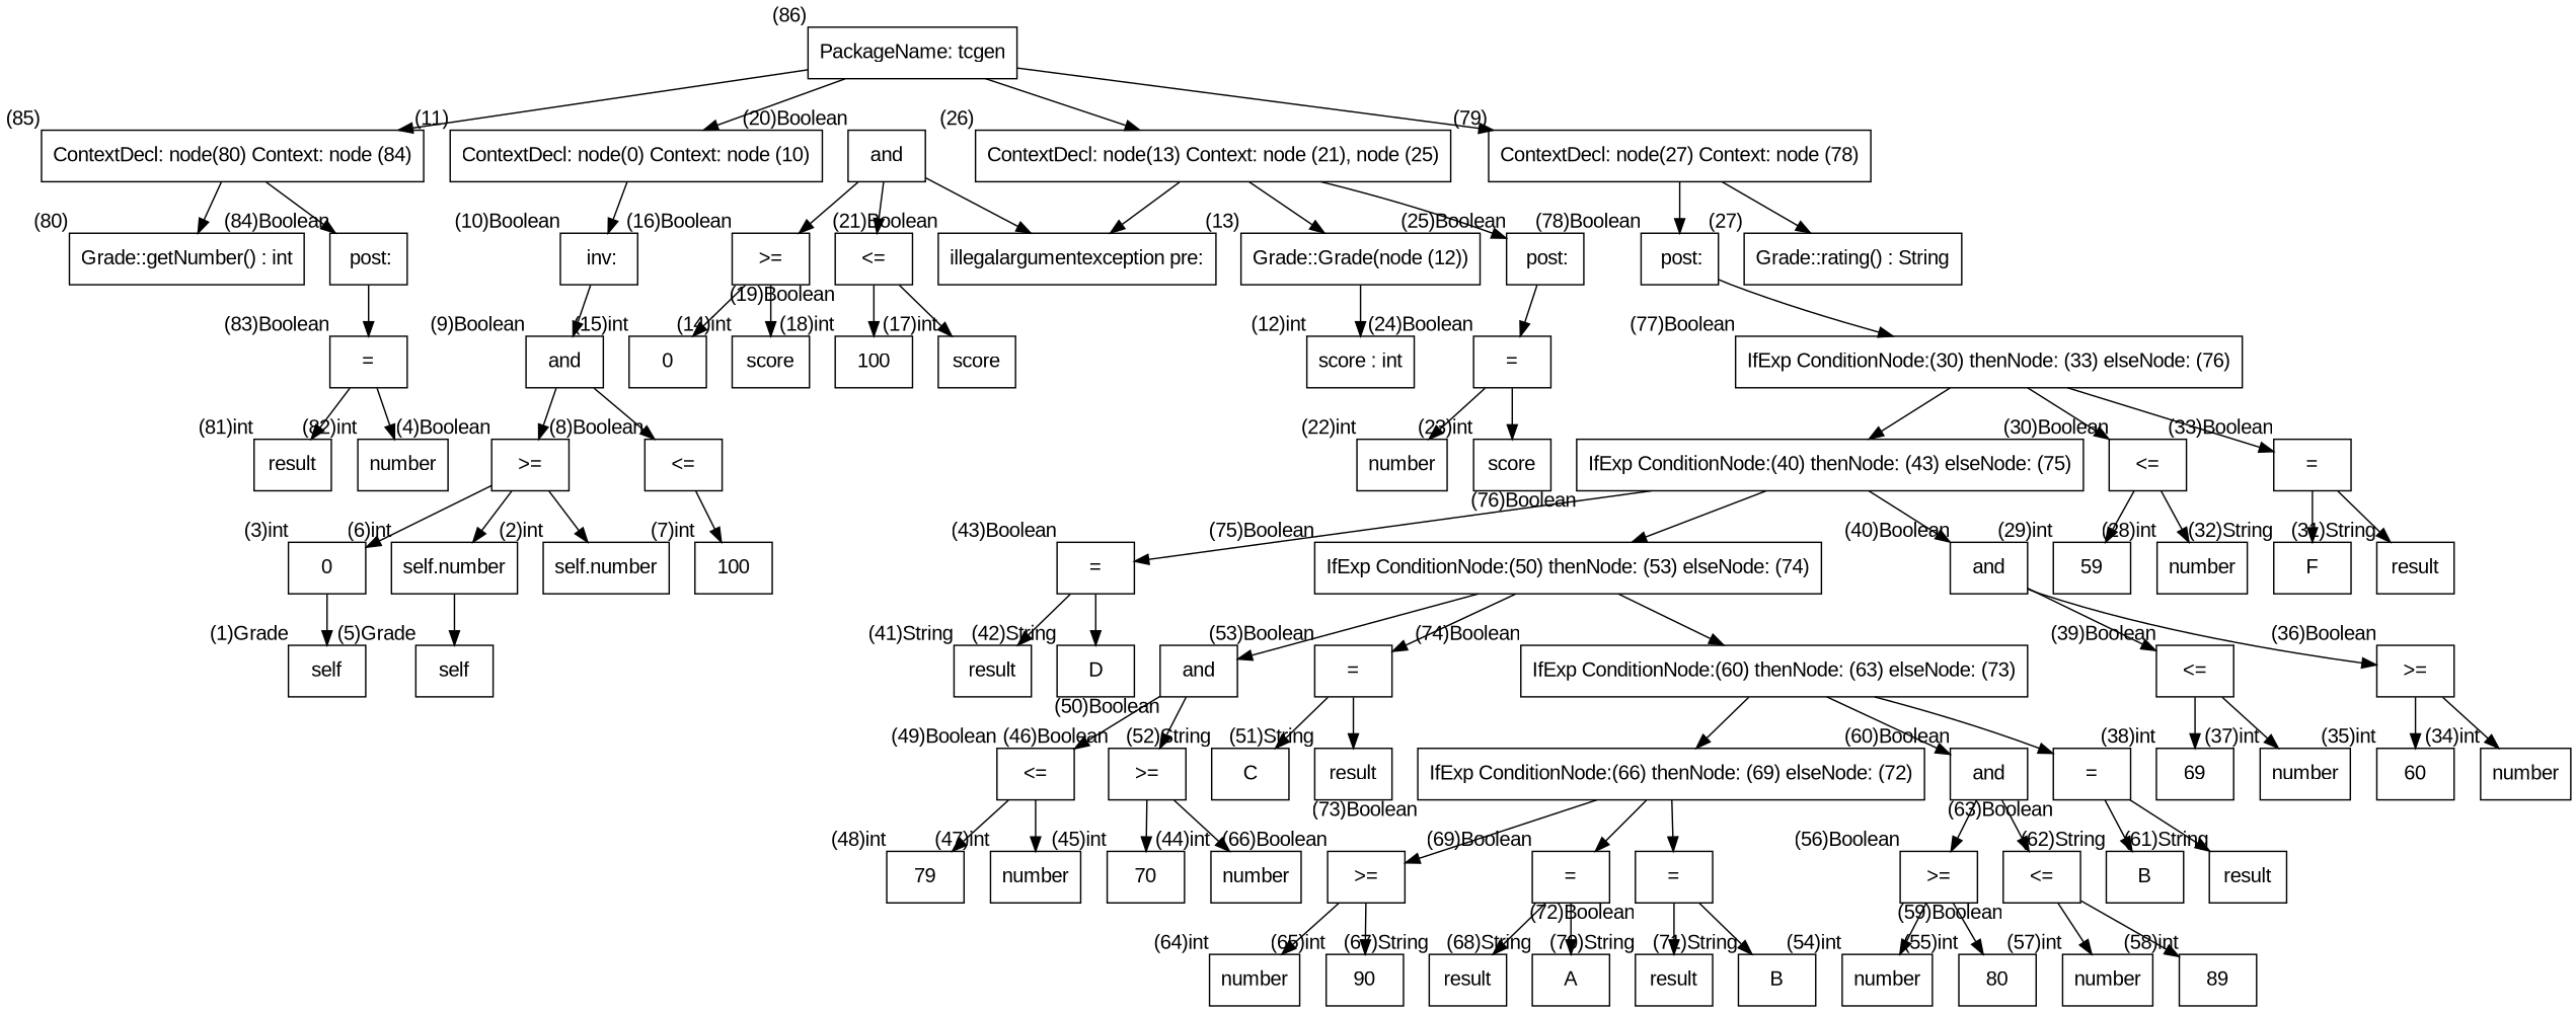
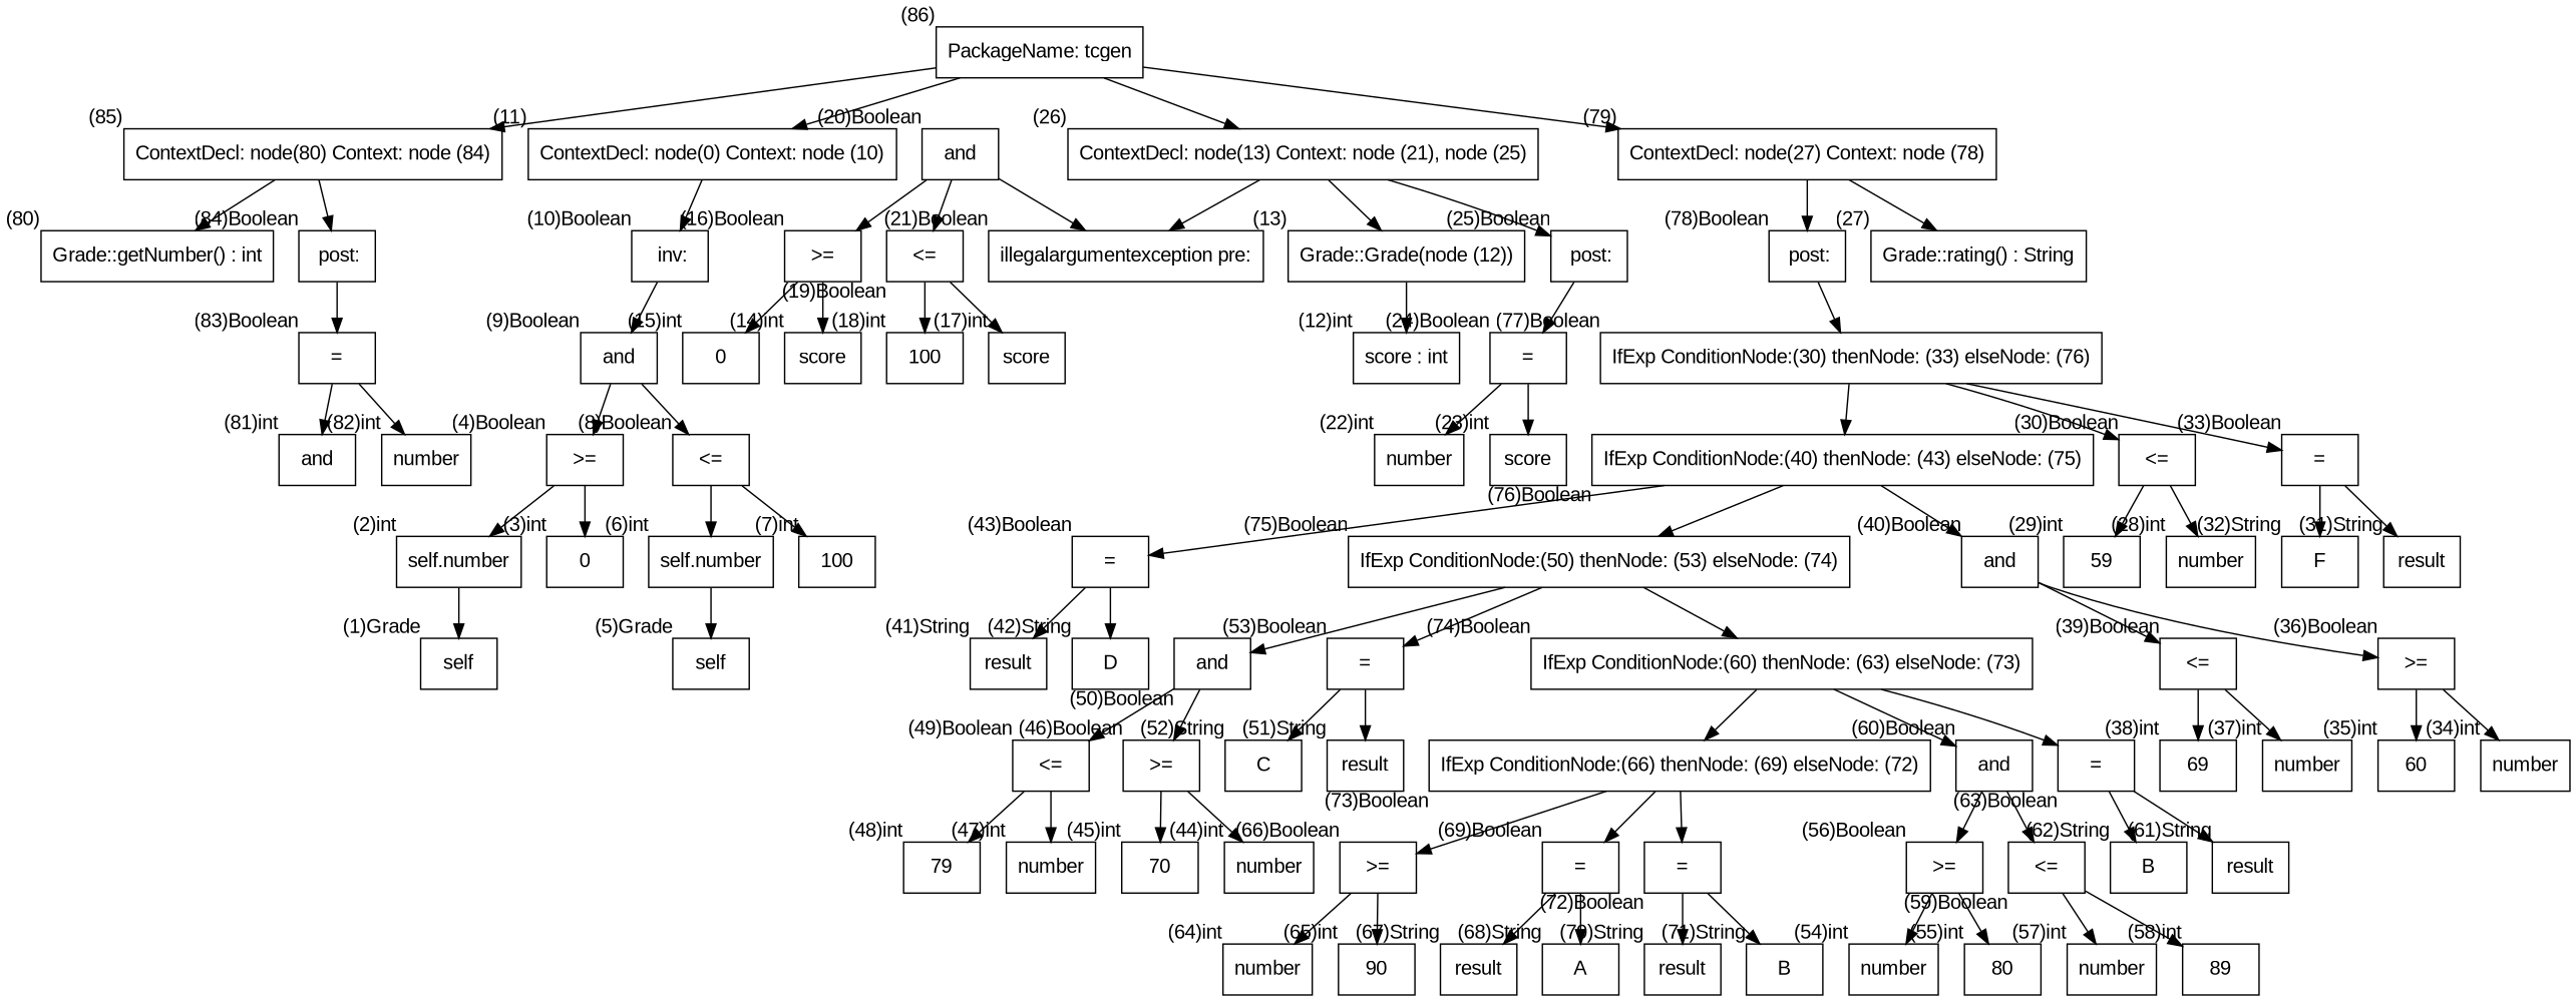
  digraph {
    fontname="Liberation Sans"
    node [fontname="Liberation Sans" shape=box]
    edge [fontname="Liberation Sans"]
    n1 [label="PackageName: tcgen" xlabel="(86)"]
    n2 [label="ContextDecl: node(0) Context: node (10)" xlabel="(11)"]
    n3 [label="ContextDecl: node(13) Context: node (21), node (25)" xlabel="(26)"]
    n4 [label="ContextDecl: node(27) Context: node (78)" xlabel="(79)"]
    n5 [label="ContextDecl: node(80) Context: node (84)" xlabel="(85)"]
    n6 [label=" inv:" xlabel="(10)Boolean"]
    n7 [label="Grade::Grade(node (12))" xlabel="(13)"]
    n8 [label="illegalargumentexception pre:" xlabel="(21)Boolean"]
    n9 [label=" post:" xlabel="(25)Boolean"]
    n10 [label="Grade::rating() : String" xlabel="(27)"]
    n11 [label=" post:" xlabel="(78)Boolean"]
    n12 [label="Grade::getNumber() : int" xlabel="(80)"]
    n13 [label=" post:" xlabel="(84)Boolean"]
    n14 [label=and xlabel="(9)Boolean"]
    n15 [label="score : int" xlabel="(12)int"]
    n16 [label="=" xlabel="(24)Boolean"]
    n17 [label="IfExp ConditionNode:(30) thenNode: (33) elseNode: (76)" xlabel="(77)Boolean"]
    n18 [label="=" xlabel="(83)Boolean"]
    n19 [label=">=" xlabel="(4)Boolean"]
    n20 [label="<=" xlabel="(8)Boolean"]
    n21 [label=and xlabel="(20)Boolean"]
    n22 [label=">=" xlabel="(16)Boolean"]
    n23 [label="<=" xlabel="(19)Boolean"]
    n24 [label=number xlabel="(22)int"]
    n25 [label=score xlabel="(23)int"]
    n26 [label="<=" xlabel="(30)Boolean"]
    n27 [label="=" xlabel="(33)Boolean"]
    n28 [label="IfExp ConditionNode:(40) thenNode: (43) elseNode: (75)" xlabel="(76)Boolean"]
-   n29 [label=result xlabel="(81)int"]
+   n29 [label=and xlabel="(81)int"]
    n30 [label=number xlabel="(82)int"]
    n31 [label="self.number" xlabel="(2)int"]
    n32 [label=0 xlabel="(3)int"]
    n33 [label="self.number" xlabel="(6)int"]
    n34 [label=100 xlabel="(7)int"]
    n35 [label=score xlabel="(14)int"]
    n36 [label=0 xlabel="(15)int"]
    n37 [label=score xlabel="(17)int"]
    n38 [label=100 xlabel="(18)int"]
    n39 [label=number xlabel="(28)int"]
    n40 [label=59 xlabel="(29)int"]
    n41 [label=result xlabel="(31)String"]
    n42 [label=F xlabel="(32)String"]
    n43 [label=and xlabel="(40)Boolean"]
    n44 [label="=" xlabel="(43)Boolean"]
    n45 [label="IfExp ConditionNode:(50) thenNode: (53) elseNode: (74)" xlabel="(75)Boolean"]
    n46 [label=self xlabel="(1)Grade"]
    n47 [label=self xlabel="(5)Grade"]
    n48 [label=">=" xlabel="(36)Boolean"]
    n49 [label="<=" xlabel="(39)Boolean"]
    n50 [label=result xlabel="(41)String"]
    n51 [label=D xlabel="(42)String"]
    n52 [label=and xlabel="(50)Boolean"]
    n53 [label="=" xlabel="(53)Boolean"]
    n54 [label="IfExp ConditionNode:(60) thenNode: (63) elseNode: (73)" xlabel="(74)Boolean"]
    n55 [label=number xlabel="(34)int"]
    n56 [label=60 xlabel="(35)int"]
    n57 [label=number xlabel="(37)int"]
    n58 [label=69 xlabel="(38)int"]
    n59 [label=">=" xlabel="(46)Boolean"]
    n60 [label="<=" xlabel="(49)Boolean"]
    n61 [label=result xlabel="(51)String"]
    n62 [label=C xlabel="(52)String"]
    n63 [label=and xlabel="(60)Boolean"]
    n64 [label="=" xlabel="(63)Boolean"]
    n65 [label="IfExp ConditionNode:(66) thenNode: (69) elseNode: (72)" xlabel="(73)Boolean"]
    n66 [label=number xlabel="(44)int"]
    n67 [label=70 xlabel="(45)int"]
    n68 [label=number xlabel="(47)int"]
    n69 [label=79 xlabel="(48)int"]
    n70 [label=">=" xlabel="(56)Boolean"]
    n71 [label="<=" xlabel="(59)Boolean"]
    n72 [label=result xlabel="(61)String"]
    n73 [label=B xlabel="(62)String"]
    n74 [label=">=" xlabel="(66)Boolean"]
    n75 [label="=" xlabel="(69)Boolean"]
    n76 [label="=" xlabel="(72)Boolean"]
    n77 [label=number xlabel="(54)int"]
    n78 [label=80 xlabel="(55)int"]
    n79 [label=number xlabel="(57)int"]
    n80 [label=89 xlabel="(58)int"]
    n81 [label=number xlabel="(64)int"]
    n82 [label=90 xlabel="(65)int"]
    n83 [label=result xlabel="(67)String"]
    n84 [label=A xlabel="(68)String"]
    n85 [label=result xlabel="(70)String"]
    n86 [label=B xlabel="(71)String"]
    n1 -> n2
    n1 -> n3
    n1 -> n4
    n1 -> n5
    n2 -> n6
    n3 -> n7
    n3 -> n8
    n3 -> n9
    n4 -> n10
    n4 -> n11
    n5 -> n12
    n5 -> n13
    n6 -> n14
    n7 -> n15
    n9 -> n16
    n11 -> n17
    n13 -> n18
    n14 -> n19
    n14 -> n20
    n16 -> n24
    n16 -> n25
    n17 -> n26
    n17 -> n27
    n17 -> n28
    n18 -> n29
    n18 -> n30
    n19 -> n31
    n19 -> n32
-   n19 -> n33
+   n20 -> n33
    n20 -> n34
    n21 -> n8
    n21 -> n22
    n21 -> n23
    n22 -> n35
    n22 -> n36
    n23 -> n37
    n23 -> n38
    n26 -> n39
    n26 -> n40
    n27 -> n41
    n27 -> n42
    n28 -> n43
    n28 -> n44
    n28 -> n45
-   n32 -> n46
+   n31 -> n46
    n33 -> n47
    n43 -> n48
    n43 -> n49
    n44 -> n50
    n44 -> n51
    n45 -> n52
    n45 -> n53
    n45 -> n54
    n48 -> n55
    n48 -> n56
    n49 -> n57
    n49 -> n58
    n52 -> n59
    n52 -> n60
    n53 -> n61
    n53 -> n62
    n54 -> n63
    n54 -> n64
    n54 -> n65
    n59 -> n66
    n59 -> n67
    n60 -> n68
    n60 -> n69
    n63 -> n70
    n63 -> n71
    n64 -> n72
    n64 -> n73
    n65 -> n74
    n65 -> n75
    n65 -> n76
    n70 -> n77
    n70 -> n78
    n71 -> n79
    n71 -> n80
    n74 -> n81
    n74 -> n82
    n75 -> n83
    n75 -> n84
    n76 -> n85
    n76 -> n86
  }
